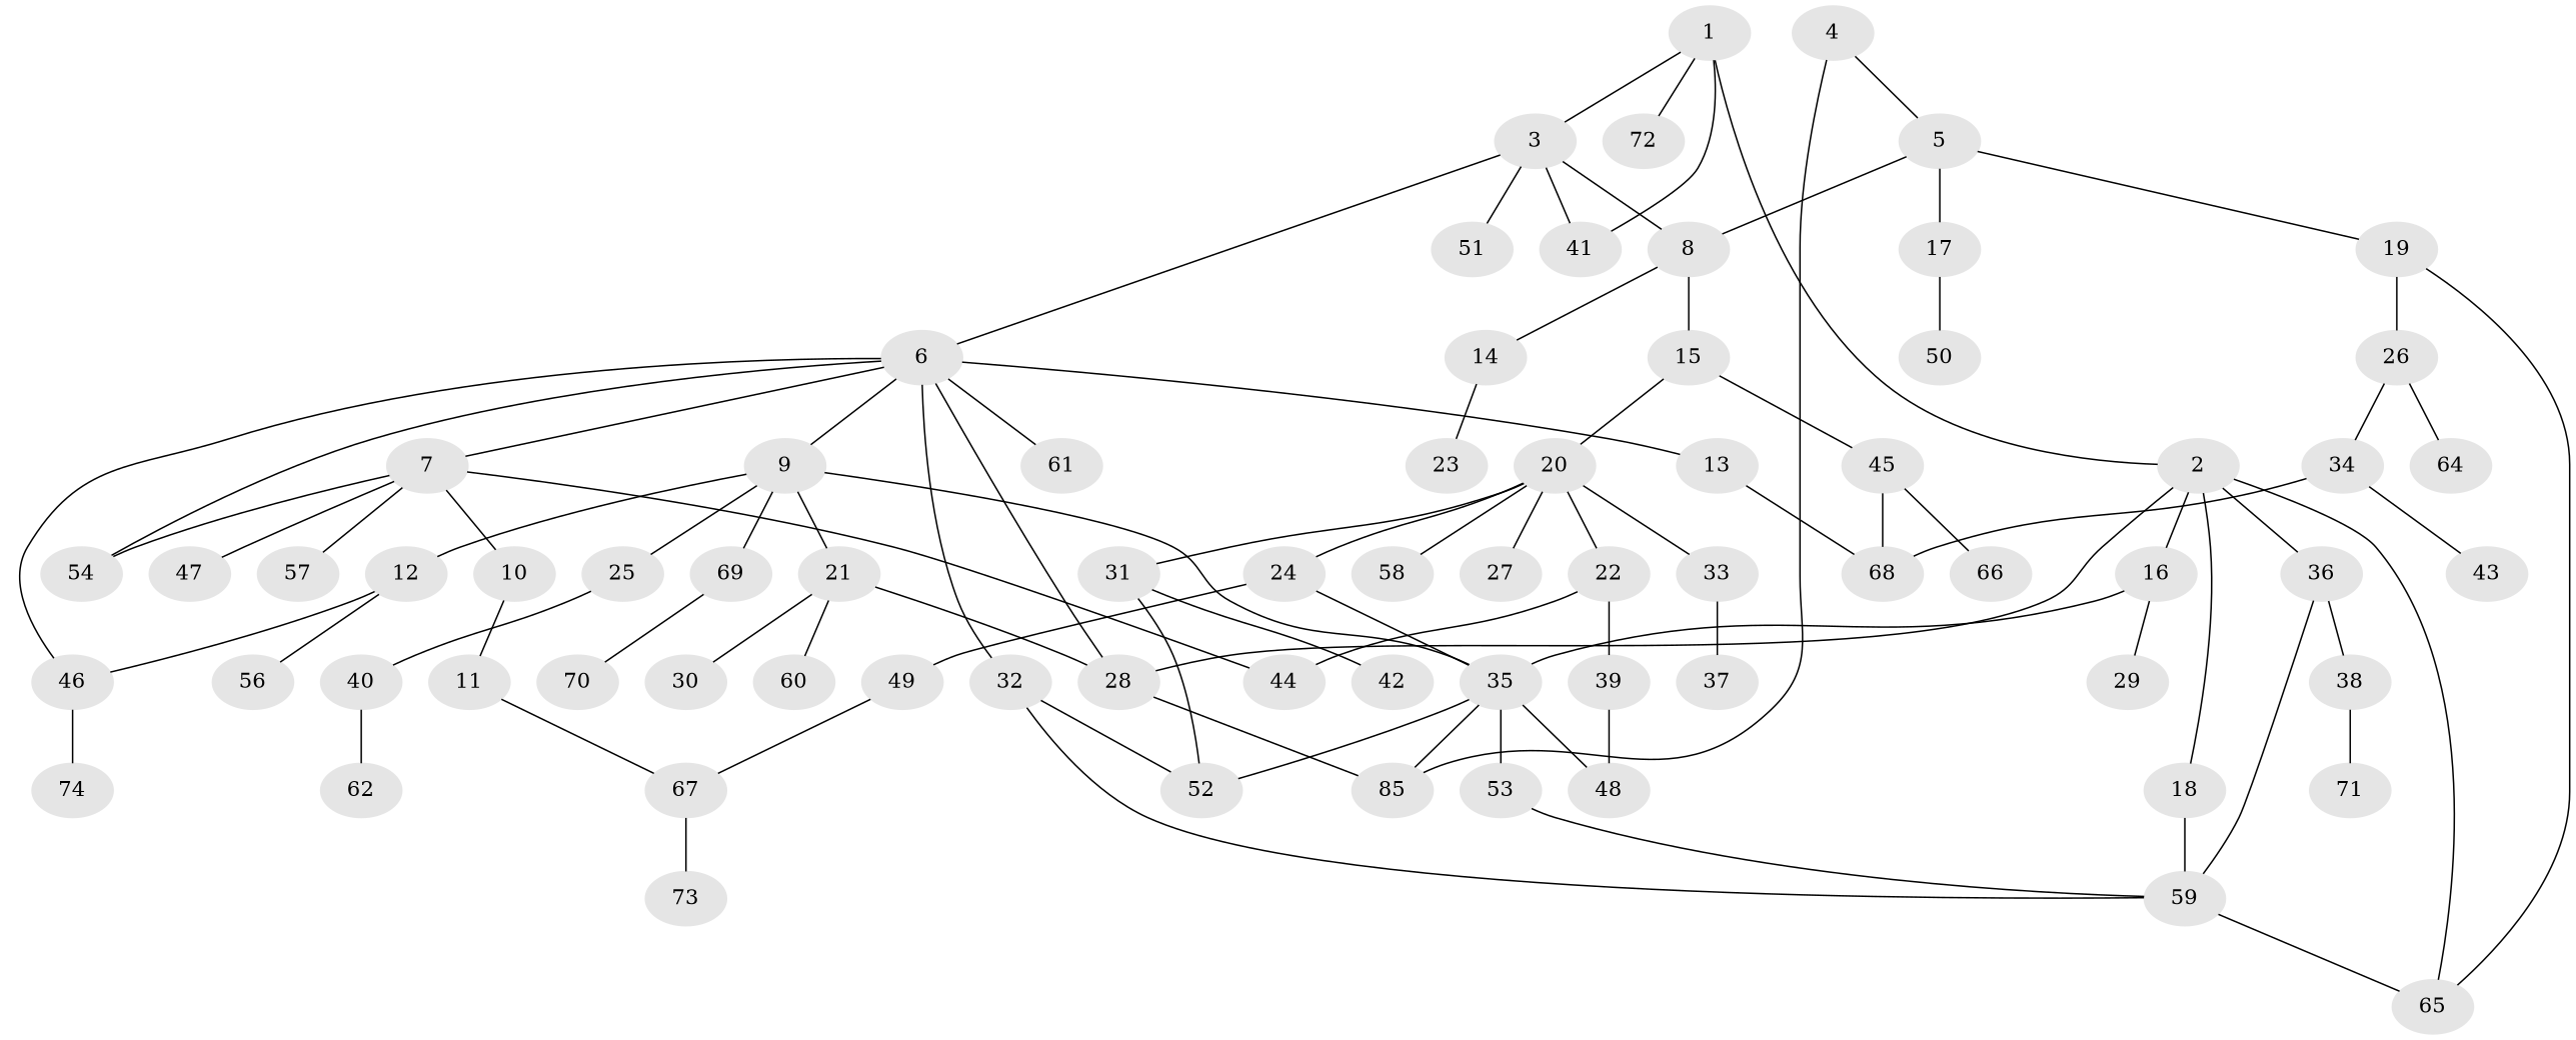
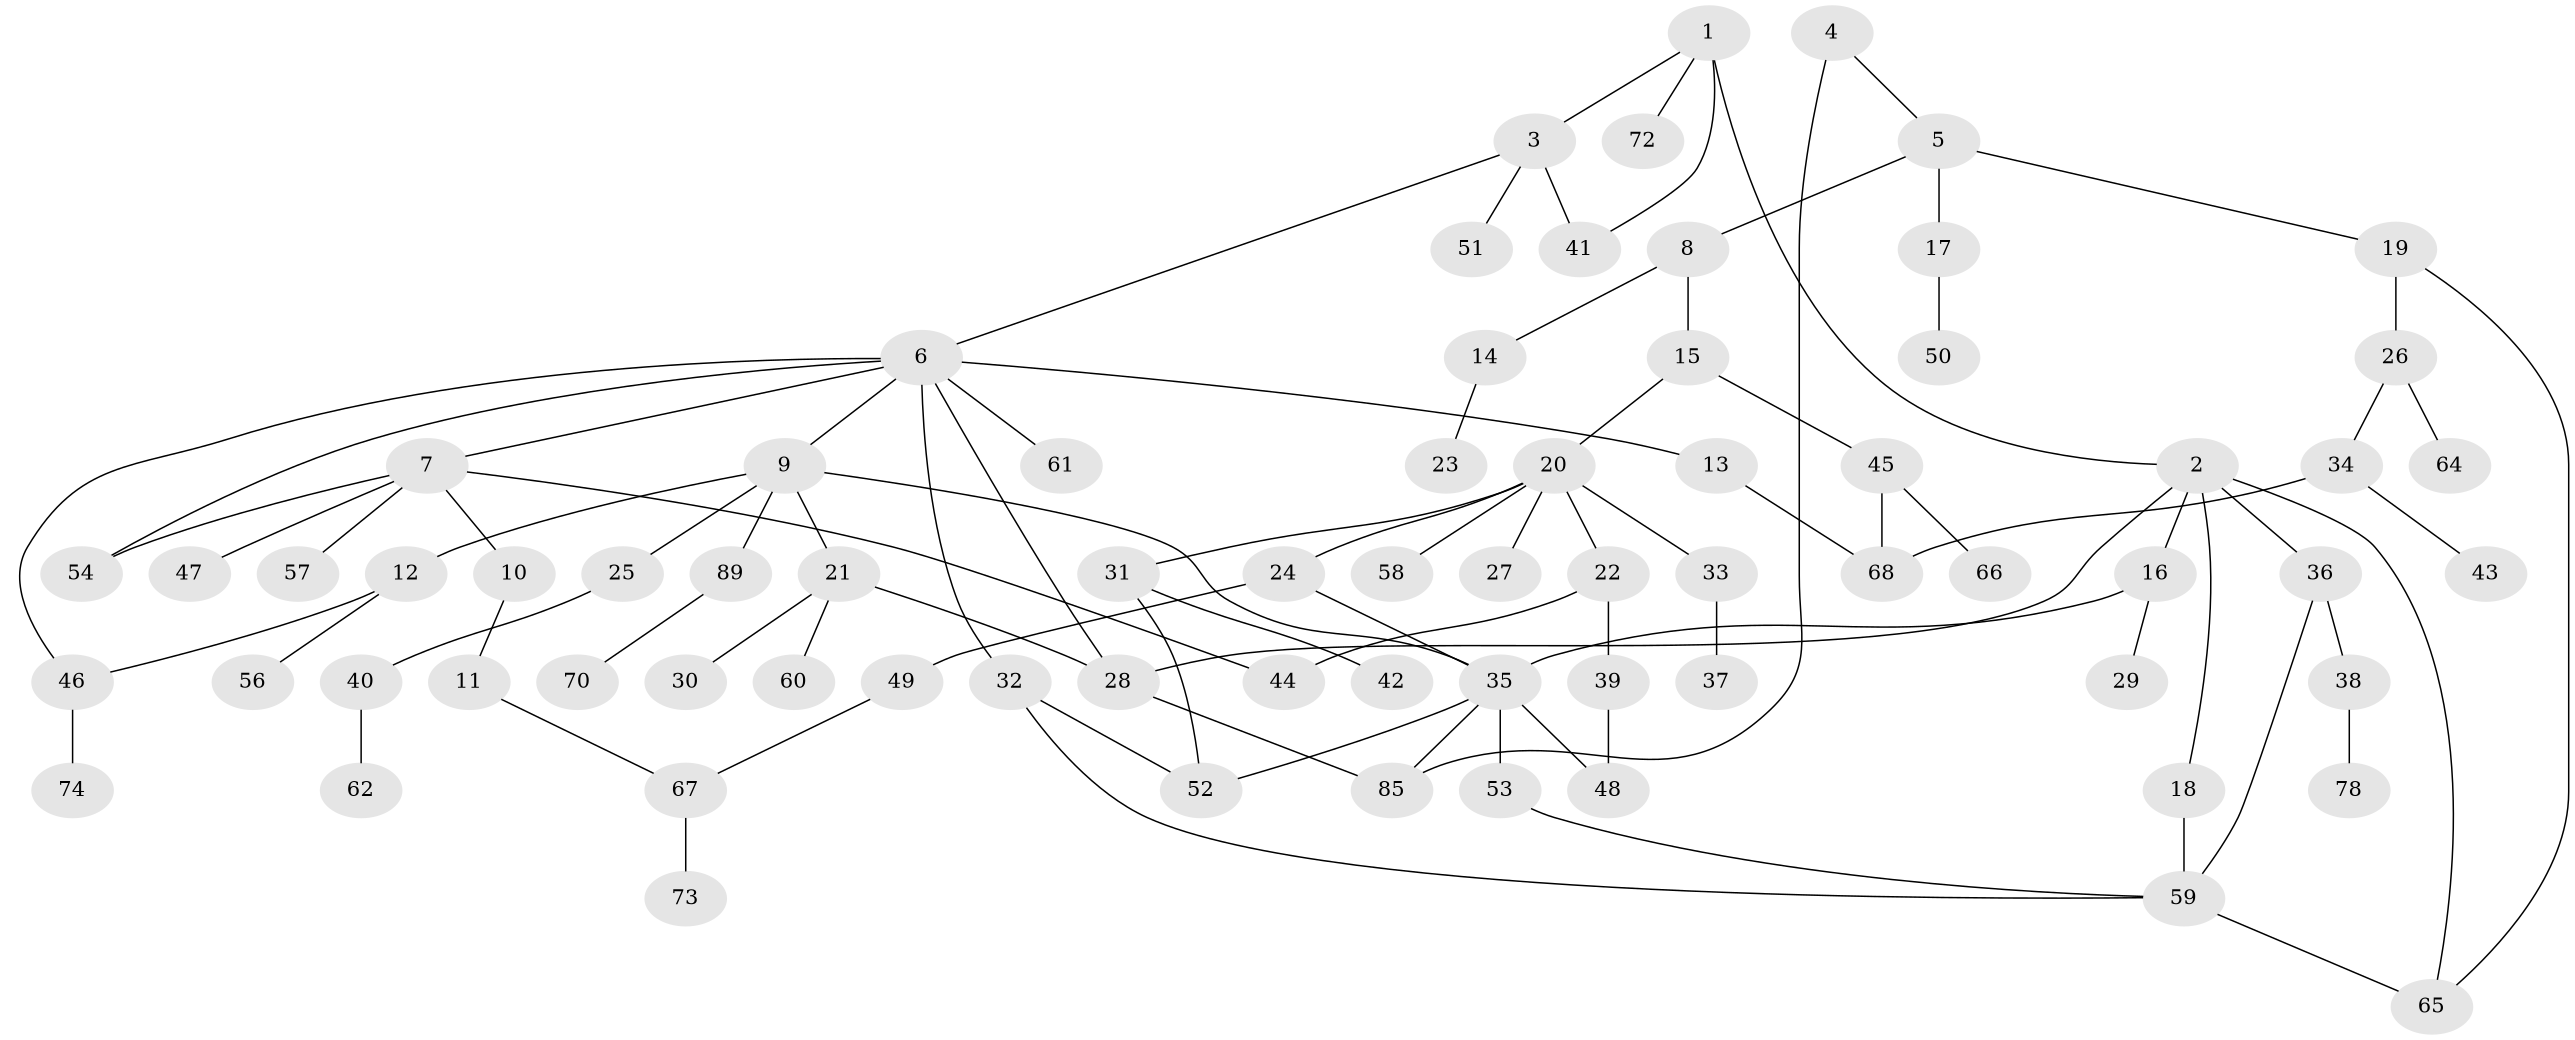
  graph {
    node [color=gray90 style=filled]
    1
    2
    3
    41
    72
    16
    18
    28
    36
    65
    6
    8
    51
    35
    29
    59
    n17 [label=85]
    38
    4
    5
    7
    9
    13
    32
    46
    61
    54
    14
    15
    17
    19
    50
    26
    10
    44
    47
    57
    12
    21
    25
-   69
+   69 [label=89]
    68
    52
    74
    11
    23
    20
    45
    56
    30
    60
    40
    48
    53
    70
    67
    73
    22
    24
    27
    31
    33
    58
    66
    34
    64
    39
    49
    42
    37
    62
    43
-   71
+   71 [label=78]
    1 -- 2
    1 -- 3
    1 -- 41
    1 -- 72
    2 -- 16
    2 -- 18
    2 -- 28
    2 -- 36
    2 -- 65
    3 -- 41
    3 -- 6
-   3 -- 8
    3 -- 51
    16 -- 35
    16 -- 29
    18 -- 59
    28 -- n17
    36 -- 59
    36 -- 38
    6 -- 28
    6 -- 7
    6 -- 9
    6 -- 13
    6 -- 32
    6 -- 46
    6 -- 61
    6 -- 54
    8 -- 14
    8 -- 15
    35 -- n17
    35 -- 52
    35 -- 48
    35 -- 53
    59 -- 65
    38 -- 71
    4 -- n17
    4 -- 5
    5 -- 8
    5 -- 17
    5 -- 19
    7 -- 54
    7 -- 10
    7 -- 44
    7 -- 47
    7 -- 57
    9 -- 35
    9 -- 12
    9 -- 21
    9 -- 25
    9 -- 69
    13 -- 68
    32 -- 59
    32 -- 52
    46 -- 74
    14 -- 23
    15 -- 20
    15 -- 45
    17 -- 50
    19 -- 65
    19 -- 26
    26 -- 34
    26 -- 64
    10 -- 11
    12 -- 46
    12 -- 56
    21 -- 28
    21 -- 30
    21 -- 60
    25 -- 40
    69 -- 70
    11 -- 67
    20 -- 22
    20 -- 24
    20 -- 27
    20 -- 31
    20 -- 33
    20 -- 58
    45 -- 68
    45 -- 66
    40 -- 62
    53 -- 59
    67 -- 73
    22 -- 44
    22 -- 39
    24 -- 35
    24 -- 49
    31 -- 52
    31 -- 42
    33 -- 37
    34 -- 68
    34 -- 43
    39 -- 48
    49 -- 67
  }
